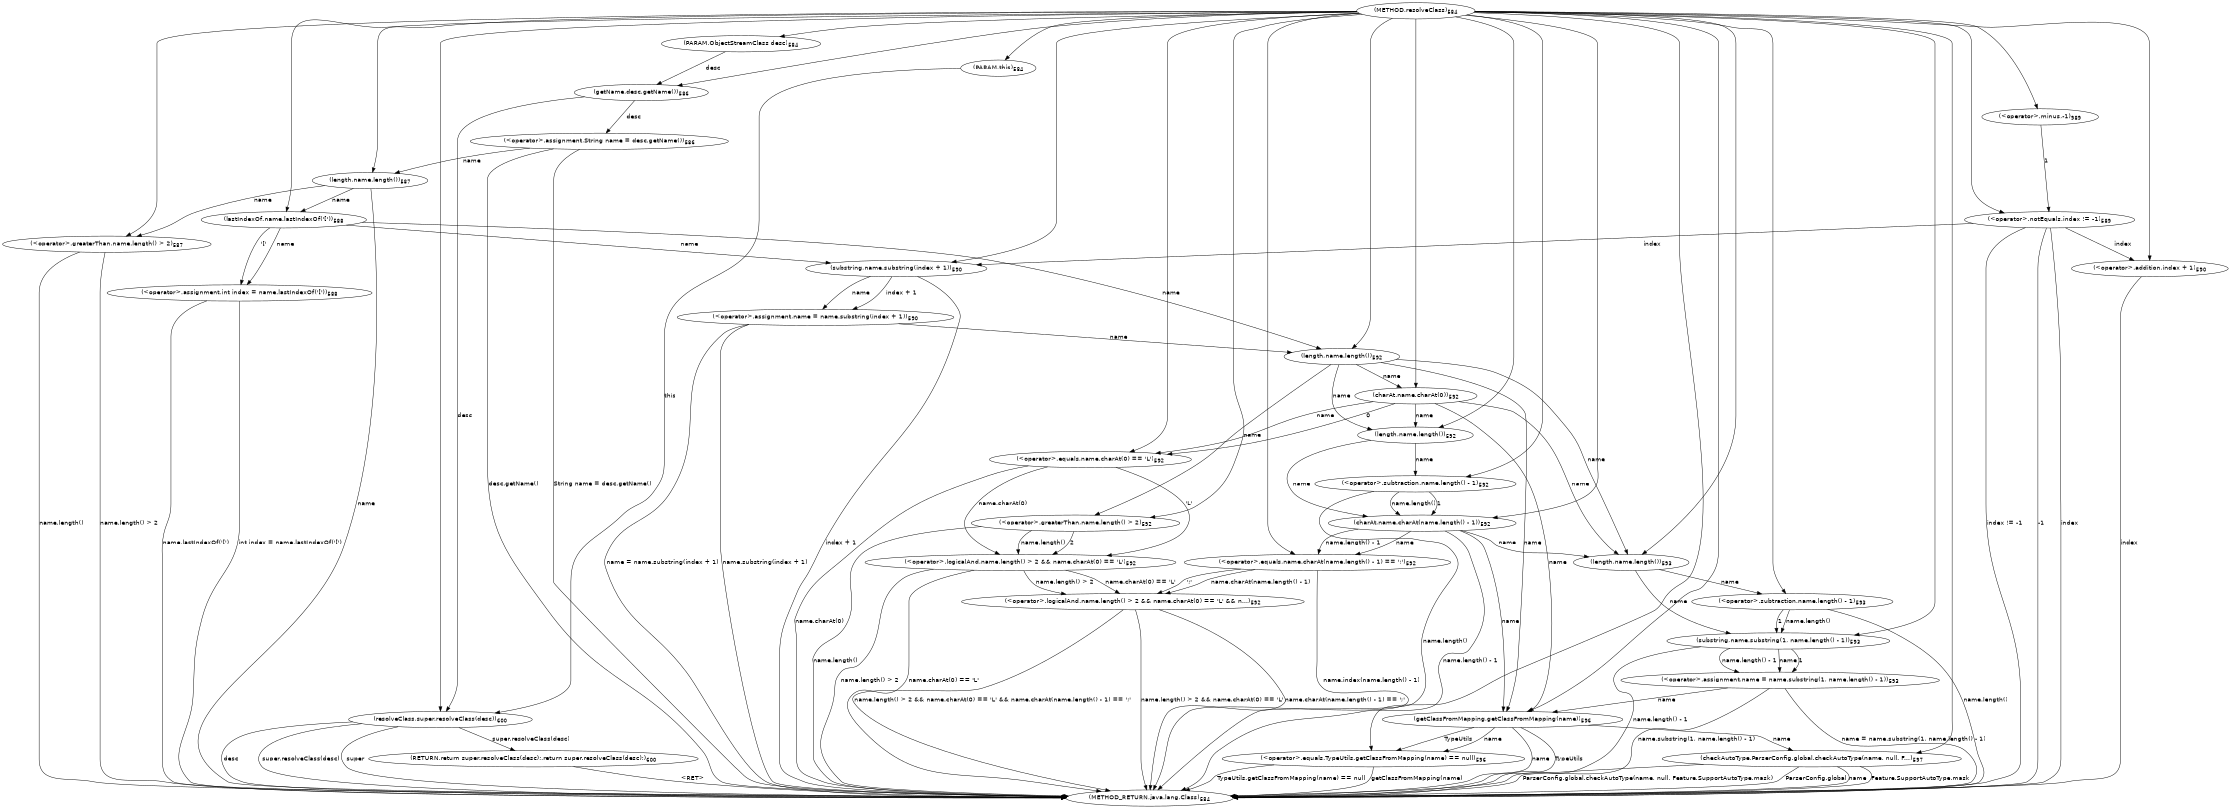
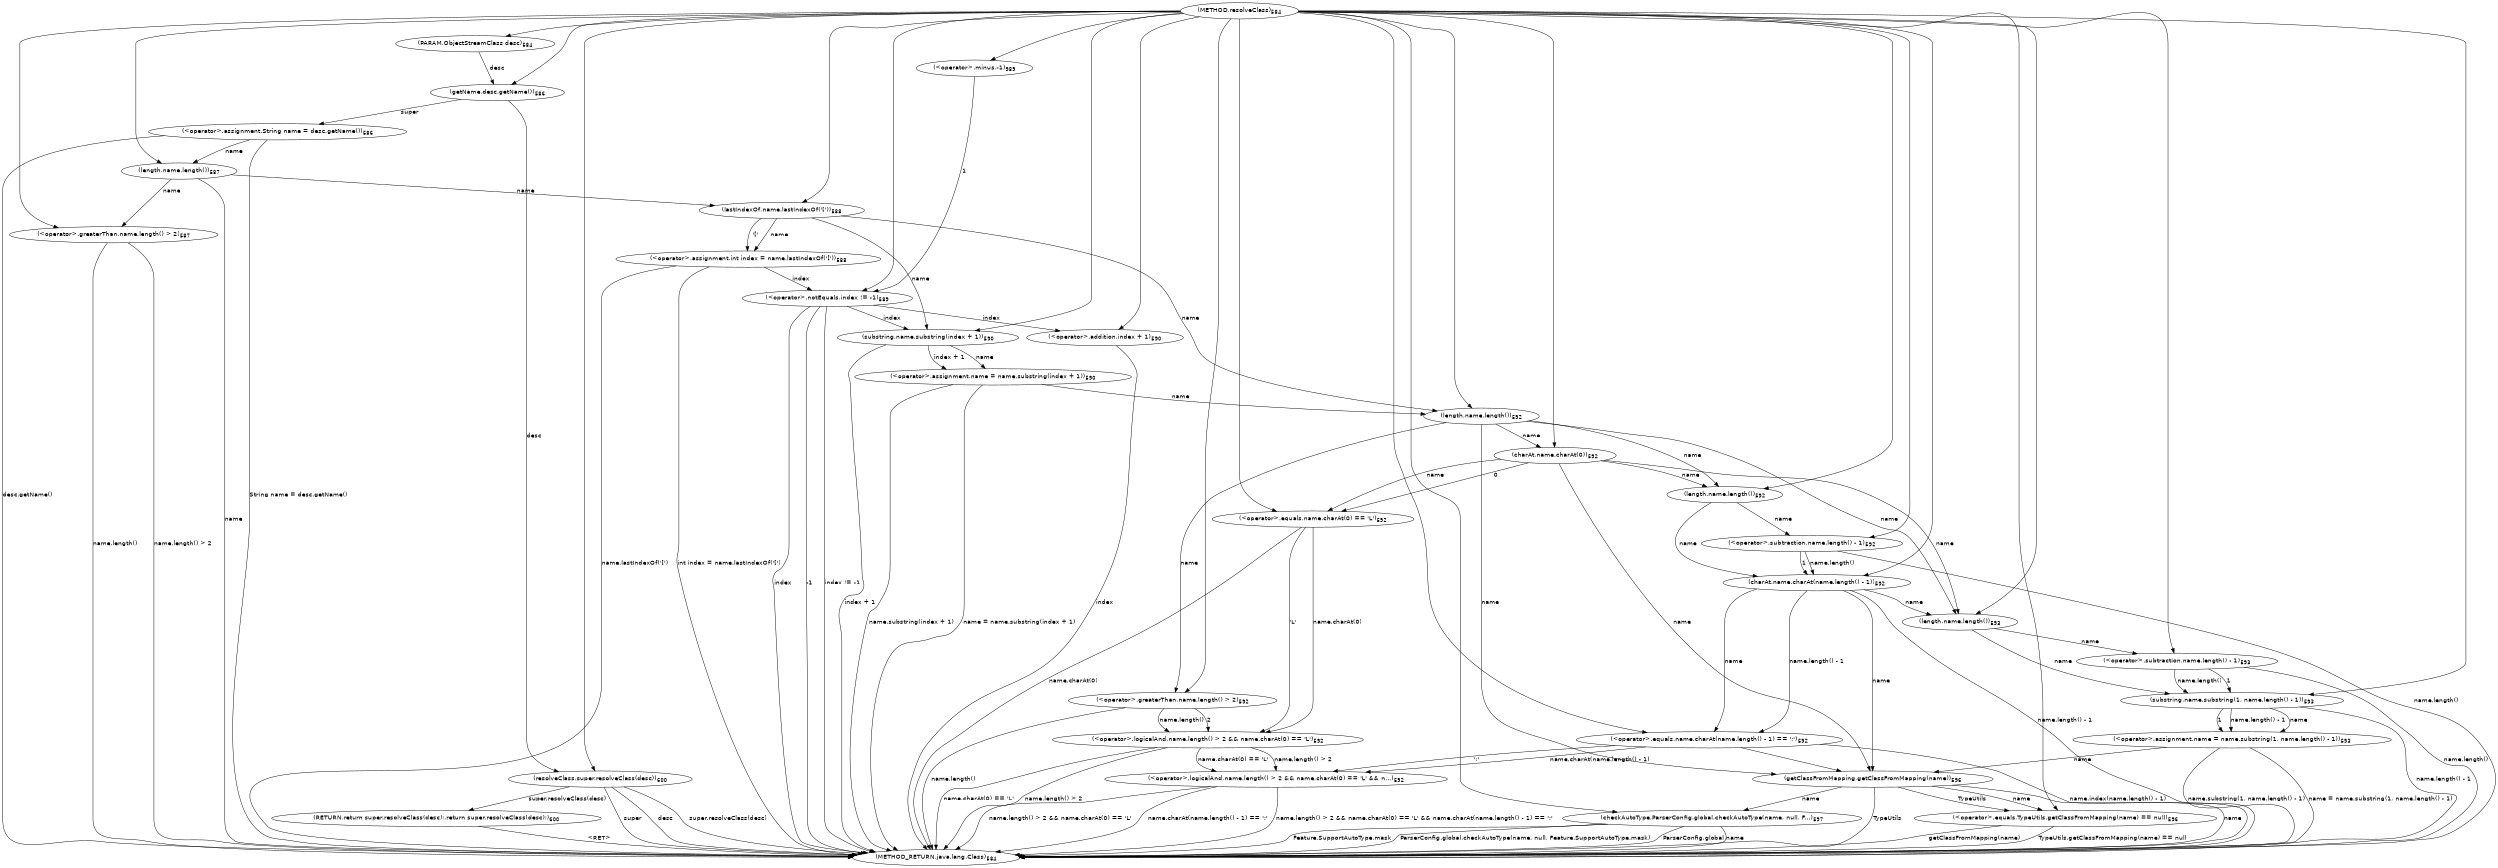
  digraph {
    fontname="DejaVu Sans"
    node [fontname="DejaVu Sans"]
    edge [fontname="DejaVu Sans"]
    n1 [label=<(METHOD,resolveClass)<SUB>584</SUB>>]
-   n2 [label=<(PARAM,this)<SUB>584</SUB>>]
    n3 [label=<(PARAM,ObjectStreamClass desc)<SUB>584</SUB>>]
    n4 [label=<(&lt;operator&gt;.greaterThan,name.length() &gt; 2)<SUB>587</SUB>>]
    n5 [label=<(resolveClass,super.resolveClass(desc))<SUB>600</SUB>>]
    n6 [label=<(getName,desc.getName())<SUB>586</SUB>>]
    n7 [label=<(length,name.length())<SUB>587</SUB>>]
    n8 [label=<(&lt;operator&gt;.notEquals,index != -1)<SUB>589</SUB>>]
    n9 [label=<(&lt;operator&gt;.equals,TypeUtils.getClassFromMapping(name) == null)<SUB>596</SUB>>]
    n10 [label=<(lastIndexOf,name.lastIndexOf('['))<SUB>588</SUB>>]
    n11 [label=<(checkAutoType,ParserConfig.global.checkAutoType(name, null, F...)<SUB>597</SUB>>]
    n12 [label=<(&lt;operator&gt;.minus,-1)<SUB>989</SUB>>]
    n13 [label=<(&lt;operator&gt;.equals,name.charAt(name.length() - 1) == ';')<SUB>592</SUB>>]
    n14 [label=<(getClassFromMapping,getClassFromMapping(name))<SUB>596</SUB>>]
    n15 [label=<(substring,name.substring(index + 1))<SUB>590</SUB>>]
    n16 [label=<(&lt;operator&gt;.greaterThan,name.length() &gt; 2)<SUB>592</SUB>>]
    n17 [label=<(&lt;operator&gt;.equals,name.charAt(0) == 'L')<SUB>592</SUB>>]
    n18 [label=<(charAt,name.charAt(name.length() - 1))<SUB>592</SUB>>]
    n19 [label=<(substring,name.substring(1, name.length() - 1))<SUB>593</SUB>>]
    n20 [label=<(&lt;operator&gt;.addition,index + 1)<SUB>590</SUB>>]
    n21 [label=<(length,name.length())<SUB>592</SUB>>]
    n22 [label=<(charAt,name.charAt(0))<SUB>592</SUB>>]
    n23 [label=<(&lt;operator&gt;.subtraction,name.length() - 1)<SUB>592</SUB>>]
    n24 [label=<(&lt;operator&gt;.subtraction,name.length() - 1)<SUB>593</SUB>>]
    n25 [label=<(length,name.length())<SUB>592</SUB>>]
    n26 [label=<(length,name.length())<SUB>593</SUB>>]
    n27 [label=<(METHOD_RETURN,java.lang.Class)<SUB>584</SUB>>]
    n28 [label=<(RETURN,return super.resolveClass(desc);,return super.resolveClass(desc);)<SUB>600</SUB>>]
    n29 [label=<(&lt;operator&gt;.assignment,String name = desc.getName())<SUB>586</SUB>>]
    n30 [label=<(&lt;operator&gt;.assignment,int index = name.lastIndexOf('['))<SUB>588</SUB>>]
    n31 [label=<(&lt;operator&gt;.logicalAnd,name.length() &gt; 2 &amp;&amp; name.charAt(0) == 'L' &amp;&amp; n...)<SUB>592</SUB>>]
    n32 [label=<(&lt;operator&gt;.assignment,name = name.substring(index + 1))<SUB>590</SUB>>]
    n33 [label=<(&lt;operator&gt;.logicalAnd,name.length() &gt; 2 &amp;&amp; name.charAt(0) == 'L')<SUB>592</SUB>>]
    n34 [label=<(&lt;operator&gt;.assignment,name = name.substring(1, name.length() - 1))<SUB>593</SUB>>]
-   n1 -> n2
    n1 -> n3
    n1 -> n4
    n1 -> n5
    n1 -> n6
    n1 -> n7
    n1 -> n8
    n1 -> n9
    n1 -> n10
    n1 -> n11
    n1 -> n12
    n1 -> n13
-   n1 -> n14
+   n13 -> n14
    n1 -> n15
    n1 -> n16
    n1 -> n17
    n1 -> n18
    n1 -> n19
    n1 -> n20
    n1 -> n21
    n1 -> n22
    n1 -> n23
    n1 -> n24
    n1 -> n25
    n1 -> n26
-   n2 -> n5 [label=this]
    n3 -> n6 [label=desc]
    n4 -> n27 [label="name.length()"]
    n4 -> n27 [label="name.length() &gt; 2"]
    n5 -> n27 [label=super]
    n5 -> n27 [label=desc]
    n5 -> n27 [label="super.resolveClass(desc)"]
    n5 -> n28 [label="super.resolveClass(desc)"]
    n6 -> n5 [label=desc]
-   n6 -> n29 [label=desc]
+   n6 -> n29 [label=super]
    n7 -> n4 [label=name]
    n7 -> n10 [label=name]
    n7 -> n27 [label=name]
    n8 -> n15 [label=index]
    n8 -> n20 [label=index]
    n8 -> n27 [label=index]
    n8 -> n27 [label=-1]
    n8 -> n27 [label="index != -1"]
    n9 -> n27 [label="getClassFromMapping(name)"]
    n9 -> n27 [label="TypeUtils.getClassFromMapping(name) == null"]
    n10 -> n15 [label=name]
    n10 -> n21 [label=name]
    n10 -> n30 [label=name]
    n10 -> n30 [label="'['"]
    n11 -> n27 [label="ParserConfig.global"]
    n11 -> n27 [label=name]
    n11 -> n27 [label="Feature.SupportAutoType.mask"]
    n11 -> n27 [label="ParserConfig.global.checkAutoType(name, null, Feature.SupportAutoType.mask)"]
    n12 -> n8 [label=1]
    n13 -> n27 [label="name.index(name.length() - 1)"]
    n13 -> n31 [label="name.charAt(name.length() - 1)"]
    n13 -> n31 [label="';'"]
    n14 -> n9 [label=TypeUtils]
    n14 -> n9 [label=name]
    n14 -> n11 [label=name]
    n14 -> n27 [label=name]
    n14 -> n27 [label=TypeUtils]
    n15 -> n27 [label="index + 1"]
    n15 -> n32 [label=name]
    n15 -> n32 [label="index + 1"]
    n16 -> n27 [label="name.length()"]
    n16 -> n33 [label="name.length()"]
    n16 -> n33 [label=2]
    n17 -> n27 [label="name.charAt(0)"]
    n17 -> n33 [label="name.charAt(0)"]
    n17 -> n33 [label="'L'"]
    n18 -> n13 [label=name]
    n18 -> n13 [label="name.length() - 1"]
    n18 -> n14 [label=name]
    n18 -> n26 [label=name]
    n18 -> n27 [label="name.length() - 1"]
    n19 -> n27 [label="name.length() - 1"]
    n19 -> n34 [label=name]
    n19 -> n34 [label=1]
    n19 -> n34 [label="name.length() - 1"]
    n20 -> n27 [label=index]
    n21 -> n14 [label=name]
    n21 -> n16 [label=name]
    n21 -> n22 [label=name]
    n21 -> n25 [label=name]
    n21 -> n26 [label=name]
    n22 -> n14 [label=name]
    n22 -> n17 [label=name]
    n22 -> n17 [label=0]
    n22 -> n25 [label=name]
    n22 -> n26 [label=name]
    n23 -> n18 [label="name.length()"]
    n23 -> n18 [label=1]
    n23 -> n27 [label="name.length()"]
    n24 -> n19 [label="name.length()"]
    n24 -> n19 [label=1]
    n24 -> n27 [label="name.length()"]
    n25 -> n18 [label=name]
    n25 -> n23 [label=name]
    n26 -> n19 [label=name]
    n26 -> n24 [label=name]
    n28 -> n27 [label="&lt;RET&gt;"]
    n29 -> n7 [label=name]
    n29 -> n27 [label="desc.getName()"]
    n29 -> n27 [label="String name = desc.getName()"]
+   n30 -> n8 [label=index]
    n30 -> n27 [label="name.lastIndexOf('[')"]
    n30 -> n27 [label="int index = name.lastIndexOf('[')"]
    n31 -> n27 [label="name.length() &gt; 2 &amp;&amp; name.charAt(0) == 'L'"]
    n31 -> n27 [label="name.charAt(name.length() - 1) == ';'"]
    n31 -> n27 [label="name.length() &gt; 2 &amp;&amp; name.charAt(0) == 'L' &amp;&amp; name.charAt(name.length() - 1) == ';'"]
    n32 -> n21 [label=name]
    n32 -> n27 [label="name.substring(index + 1)"]
    n32 -> n27 [label="name = name.substring(index + 1)"]
    n33 -> n27 [label="name.length() &gt; 2"]
    n33 -> n27 [label="name.charAt(0) == 'L'"]
    n33 -> n31 [label="name.length() &gt; 2"]
    n33 -> n31 [label="name.charAt(0) == 'L'"]
    n34 -> n14 [label=name]
    n34 -> n27 [label="name.substring(1, name.length() - 1)"]
    n34 -> n27 [label="name = name.substring(1, name.length() - 1)"]
  }
